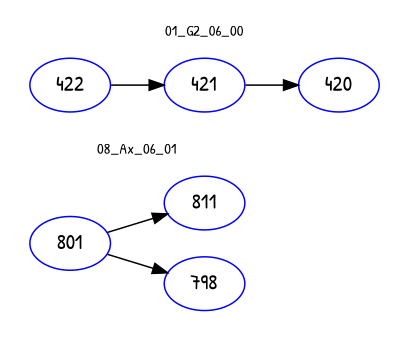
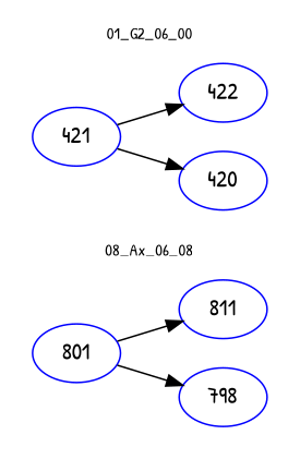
  digraph {
    fontname="Patrick Hand"
    rankdir=LR
    node [color=blue fontname="Patrick Hand"]
    edge [color=black fontname="Patrick Hand"]
    n1 [label=801]
    n2 [label=798]
    n3 [label=811]
    n4 [label=421]
    n5 [label=420]
    n6 [label=422]
    subgraph cluster_1 {
      color=white
      fontsize=10
-     label="08_Ax_06_01"
+     label="08_Ax_06_08"
      n1
      n2
      n3
    }
    subgraph cluster_2 {
      color=white
      fontsize=10
      label="01_G2_06_00"
      n4
      n5
      n6
    }
    n1 -> n2
    n1 -> n3
    n4 -> n5
-   n6 -> n4
+   n4 -> n6
  }
